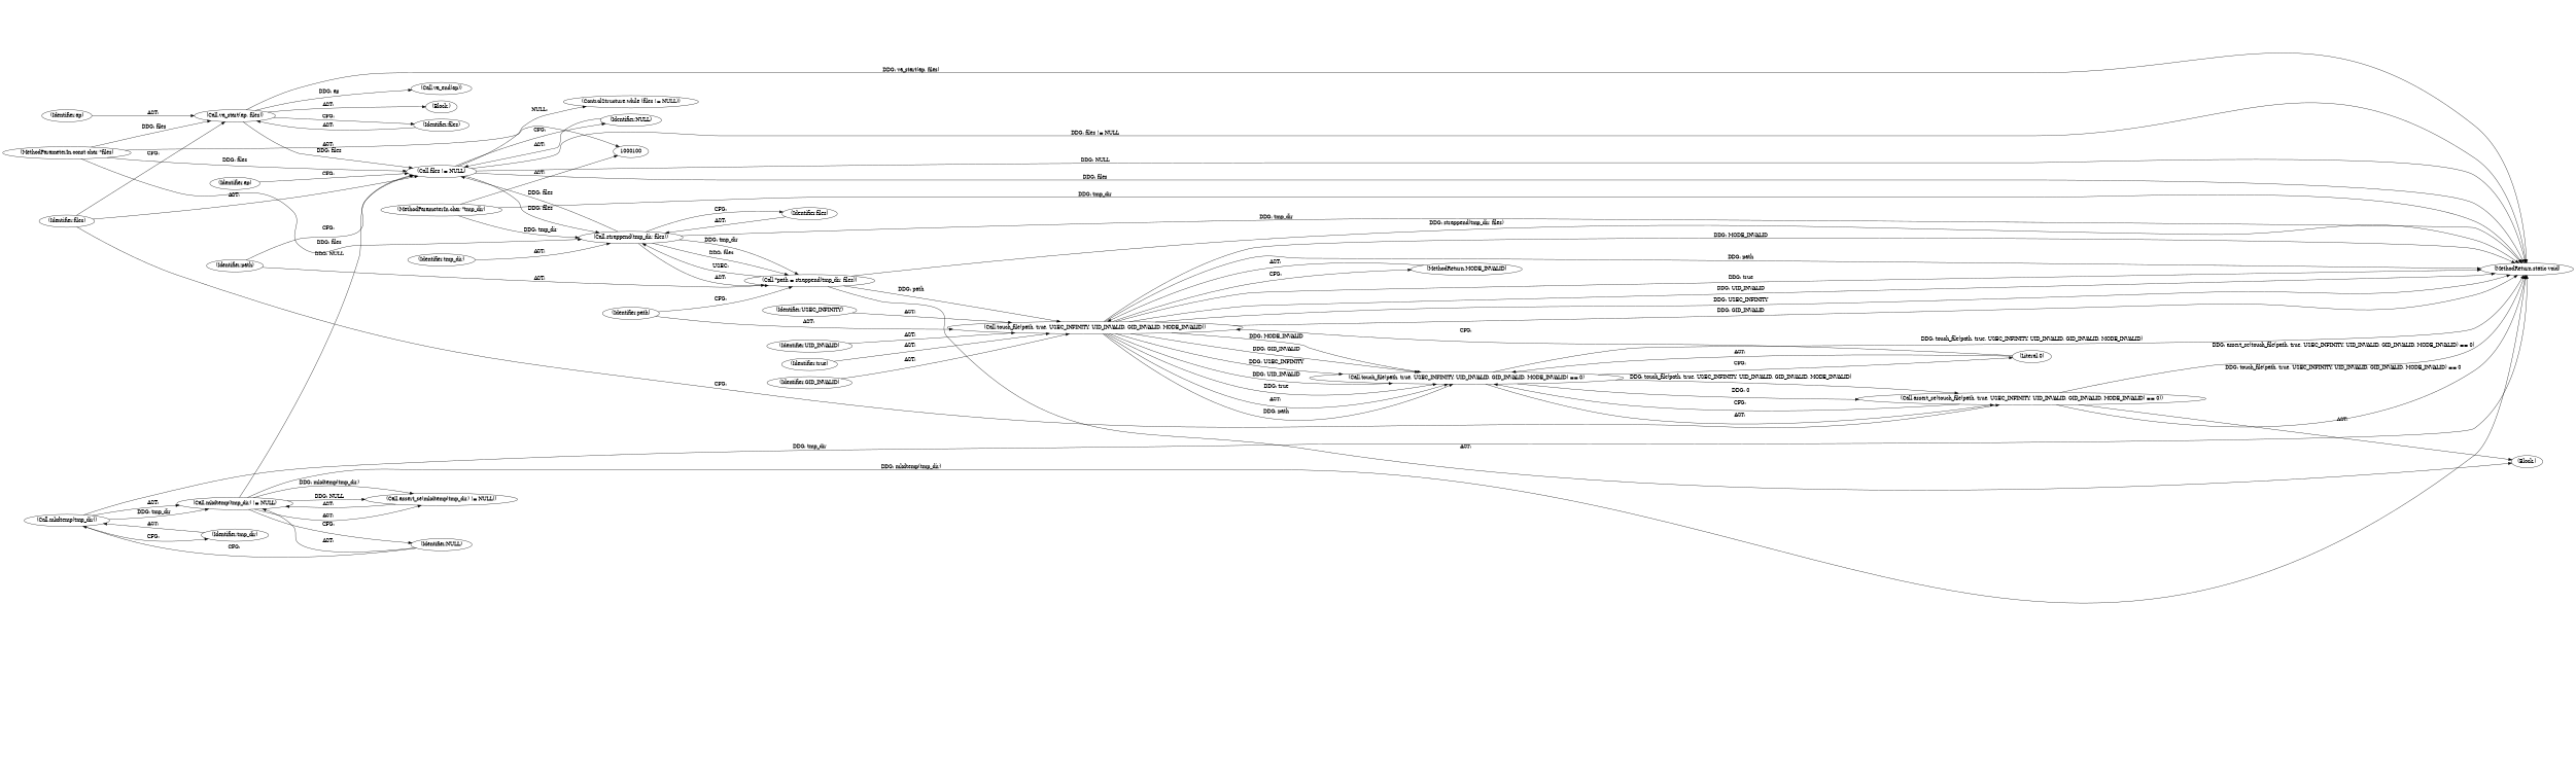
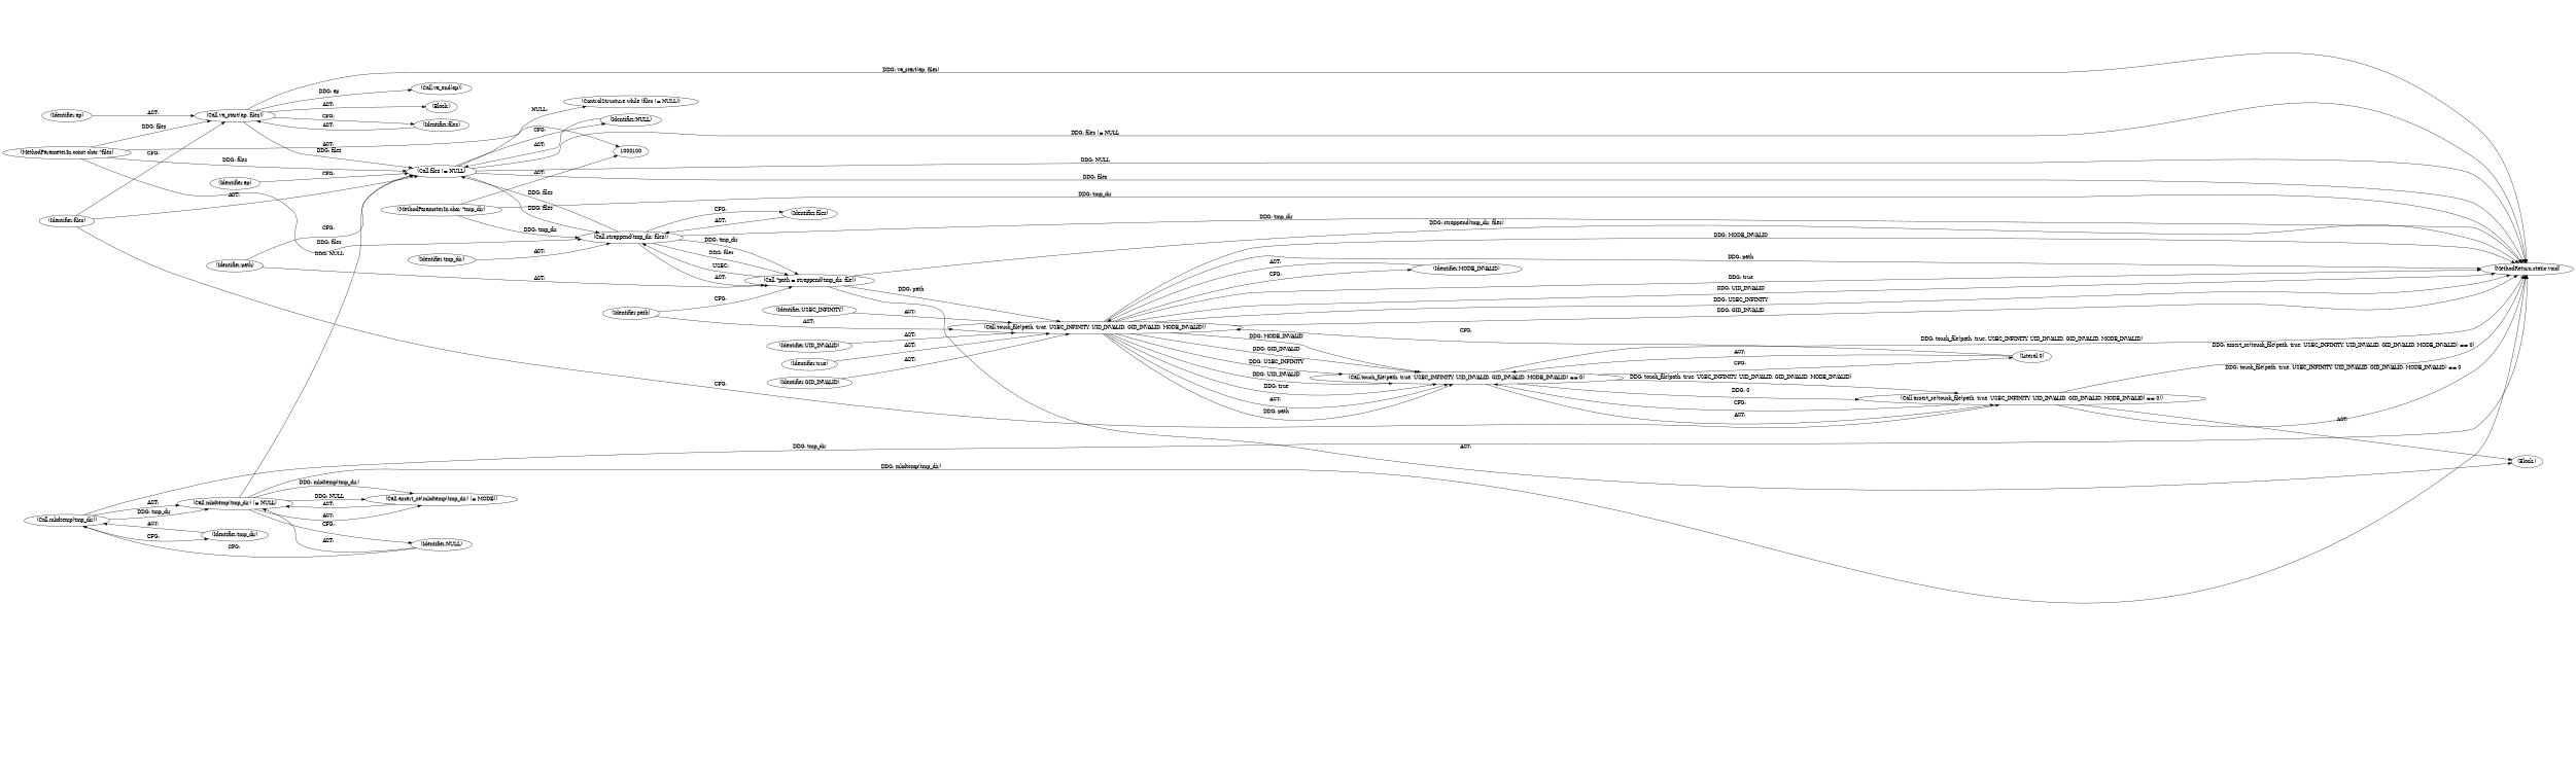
  digraph {
    rankdir=LR
    n1 [label="(Call,files != NULL)"]
    n2 [label="(Call,strappend(tmp_dir, files))"]
    n3 [label="(Identifier,NULL)"]
    n4 [label="(ControlStructure,while (files != NULL))"]
    n5 [label="(MethodReturn,static void)"]
-   n6 [label="(Call,*path = strappend(tmp_dir, files))"]
+   n6 [label="(Call,*path = strappend(tmp_dir, file))"]
    n7 [label="(Identifier,files)"]
    n8 [label="(Call,touch_file(path, true, USEC_INFINITY, UID_INVALID, GID_INVALID, MODE_INVALID))"]
    n9 [label="(Block,)"]
    n10 [label="(Call,mkdtemp(tmp_dir))"]
    n11 [label="(Call,mkdtemp(tmp_dir) != NULL)"]
    n12 [label="(Identifier,tmp_dir)"]
-   n13 [label="(Call,assert_se(mkdtemp(tmp_dir) != NULL))"]
+   n13 [label="(Call,assert_se(mkdtemp(tmp_dir) != MODE))"]
    n14 [label="(Identifier,NULL)"]
    n15 [label="(MethodParameterIn,char *tmp_dir)"]
    1000100
    n17 [label="(Call,va_start(ap, files))"]
    n18 [label="(Identifier,files)"]
    n19 [label="(Call,va_end(ap))"]
    n20 [label="(Block,)"]
    n21 [label="(MethodParameterIn,const char *files)"]
    n22 [label="(Call,touch_file(path, true, USEC_INFINITY, UID_INVALID, GID_INVALID, MODE_INVALID) == 0)"]
-   n23 [label="(MethodReturn,MODE_INVALID)"]
+   n23 [label="(Identifier,MODE_INVALID)"]
    n24 [label="(Call,assert_se(touch_file(path, true, USEC_INFINITY, UID_INVALID, GID_INVALID, MODE_INVALID) == 0))"]
    n25 [label="(Literal,0)"]
    n26 [label="(Identifier,GID_INVALID)"]
    n27 [label="(Identifier,USEC_INFINITY)"]
    n28 [label="(Identifier,path)"]
    n29 [label="(Identifier,UID_INVALID)"]
    n30 [label="(Identifier,ap)"]
    n31 [label="(Identifier,tmp_dir)"]
    n32 [label="(Identifier,files)"]
    n33 [label="(Identifier,ap)"]
    n34 [label="(Identifier,true)"]
    n35 [label="(Identifier,path)"]
    n1 -> n2 [label="DDG: files"]
    n1 -> n3 [label="CFG: "]
    n1 -> n4 [label="NULL: "]
    n1 -> n5 [label="DDG: files != NULL"]
    n1 -> n5 [label="DDG: NULL"]
    n1 -> n5 [label="DDG: files"]
    n2 -> n1 [label="DDG: files"]
    n2 -> n5 [label="DDG: tmp_dir"]
    n2 -> n6 [label="AST: "]
    n2 -> n6 [label="DDG: tmp_dir"]
    n2 -> n6 [label="DDG: files"]
    n2 -> n7 [label="CFG: "]
    n3 -> n1 [label="AST: "]
    n6 -> n2 [label="USEC: "]
    n6 -> n5 [label="DDG: strappend(tmp_dir, files)"]
    n6 -> n8 [label="DDG: path"]
    n6 -> n9 [label="AST: "]
    n7 -> n2 [label="AST: "]
    n8 -> n5 [label="DDG: MODE_INVALID"]
    n8 -> n5 [label="DDG: path"]
    n8 -> n5 [label="DDG: true"]
    n8 -> n5 [label="DDG: UID_INVALID"]
    n8 -> n5 [label="DDG: USEC_INFINITY"]
    n8 -> n5 [label="DDG: GID_INVALID"]
    n8 -> n22 [label="AST: "]
    n8 -> n22 [label="DDG: path"]
    n8 -> n22 [label="DDG: MODE_INVALID"]
    n8 -> n22 [label="DDG: GID_INVALID"]
    n8 -> n22 [label="DDG: USEC_INFINITY"]
    n8 -> n22 [label="DDG: UID_INVALID"]
    n8 -> n22 [label="DDG: true"]
    n8 -> n23 [label="CFG: "]
    n10 -> n5 [label="DDG: tmp_dir"]
    n10 -> n11 [label="AST: "]
    n10 -> n11 [label="DDG: tmp_dir"]
    n10 -> n12 [label="CFG: "]
    n11 -> n1 [label="DDG: NULL"]
    n11 -> n5 [label="DDG: mkdtemp(tmp_dir)"]
    n11 -> n13 [label="AST: "]
    n11 -> n13 [label="DDG: mkdtemp(tmp_dir)"]
    n11 -> n13 [label="DDG: NULL"]
    n11 -> n14 [label="CFG: "]
    n12 -> n10 [label="AST: "]
    n13 -> n11 [label="AST: "]
    n14 -> n10 [label="CFG: "]
    n14 -> n11 [label="AST: "]
    n15 -> n2 [label="DDG: tmp_dir"]
    n15 -> n5 [label="DDG: tmp_dir"]
    n15 -> 1000100 [label="AST: "]
    n17 -> n1 [label="DDG: files"]
    n17 -> n5 [label="DDG: va_start(ap, files)"]
    n17 -> n18 [label="CFG: "]
    n17 -> n19 [label="DDG: ap"]
    n17 -> n20 [label="AST: "]
    n18 -> n17 [label="AST: "]
    n21 -> n1 [label="DDG: files"]
    n21 -> n2 [label="DDG: files"]
    n21 -> 1000100 [label="AST: "]
    n21 -> n17 [label="DDG: files"]
    n22 -> n5 [label="DDG: touch_file(path, true, USEC_INFINITY, UID_INVALID, GID_INVALID, MODE_INVALID)"]
    n22 -> n24 [label="AST: "]
    n22 -> n24 [label="DDG: touch_file(path, true, USEC_INFINITY, UID_INVALID, GID_INVALID, MODE_INVALID)"]
    n22 -> n24 [label="DDG: 0"]
    n22 -> n25 [label="CFG: "]
    n23 -> n8 [label="AST: "]
    n24 -> n5 [label="DDG: touch_file(path, true, USEC_INFINITY, UID_INVALID, GID_INVALID, MODE_INVALID) == 0"]
    n24 -> n5 [label="DDG: assert_se(touch_file(path, true, USEC_INFINITY, UID_INVALID, GID_INVALID, MODE_INVALID) == 0)"]
    n24 -> n9 [label="AST: "]
    n24 -> n22 [label="CFG: "]
    n25 -> n8 [label="CFG: "]
    n25 -> n22 [label="AST: "]
    n26 -> n8 [label="AST: "]
    n27 -> n8 [label="AST: "]
    n28 -> n6 [label="CFG: "]
    n28 -> n8 [label="AST: "]
    n29 -> n8 [label="AST: "]
    n30 -> n1 [label="CFG: "]
    n31 -> n2 [label="AST: "]
    n32 -> n1 [label="AST: "]
    n32 -> n17 [label="CFG: "]
    n32 -> n24 [label="CFG: "]
    n33 -> n17 [label="AST: "]
    n34 -> n8 [label="AST: "]
    n35 -> n1 [label="CFG: "]
    n35 -> n6 [label="AST: "]
  }
